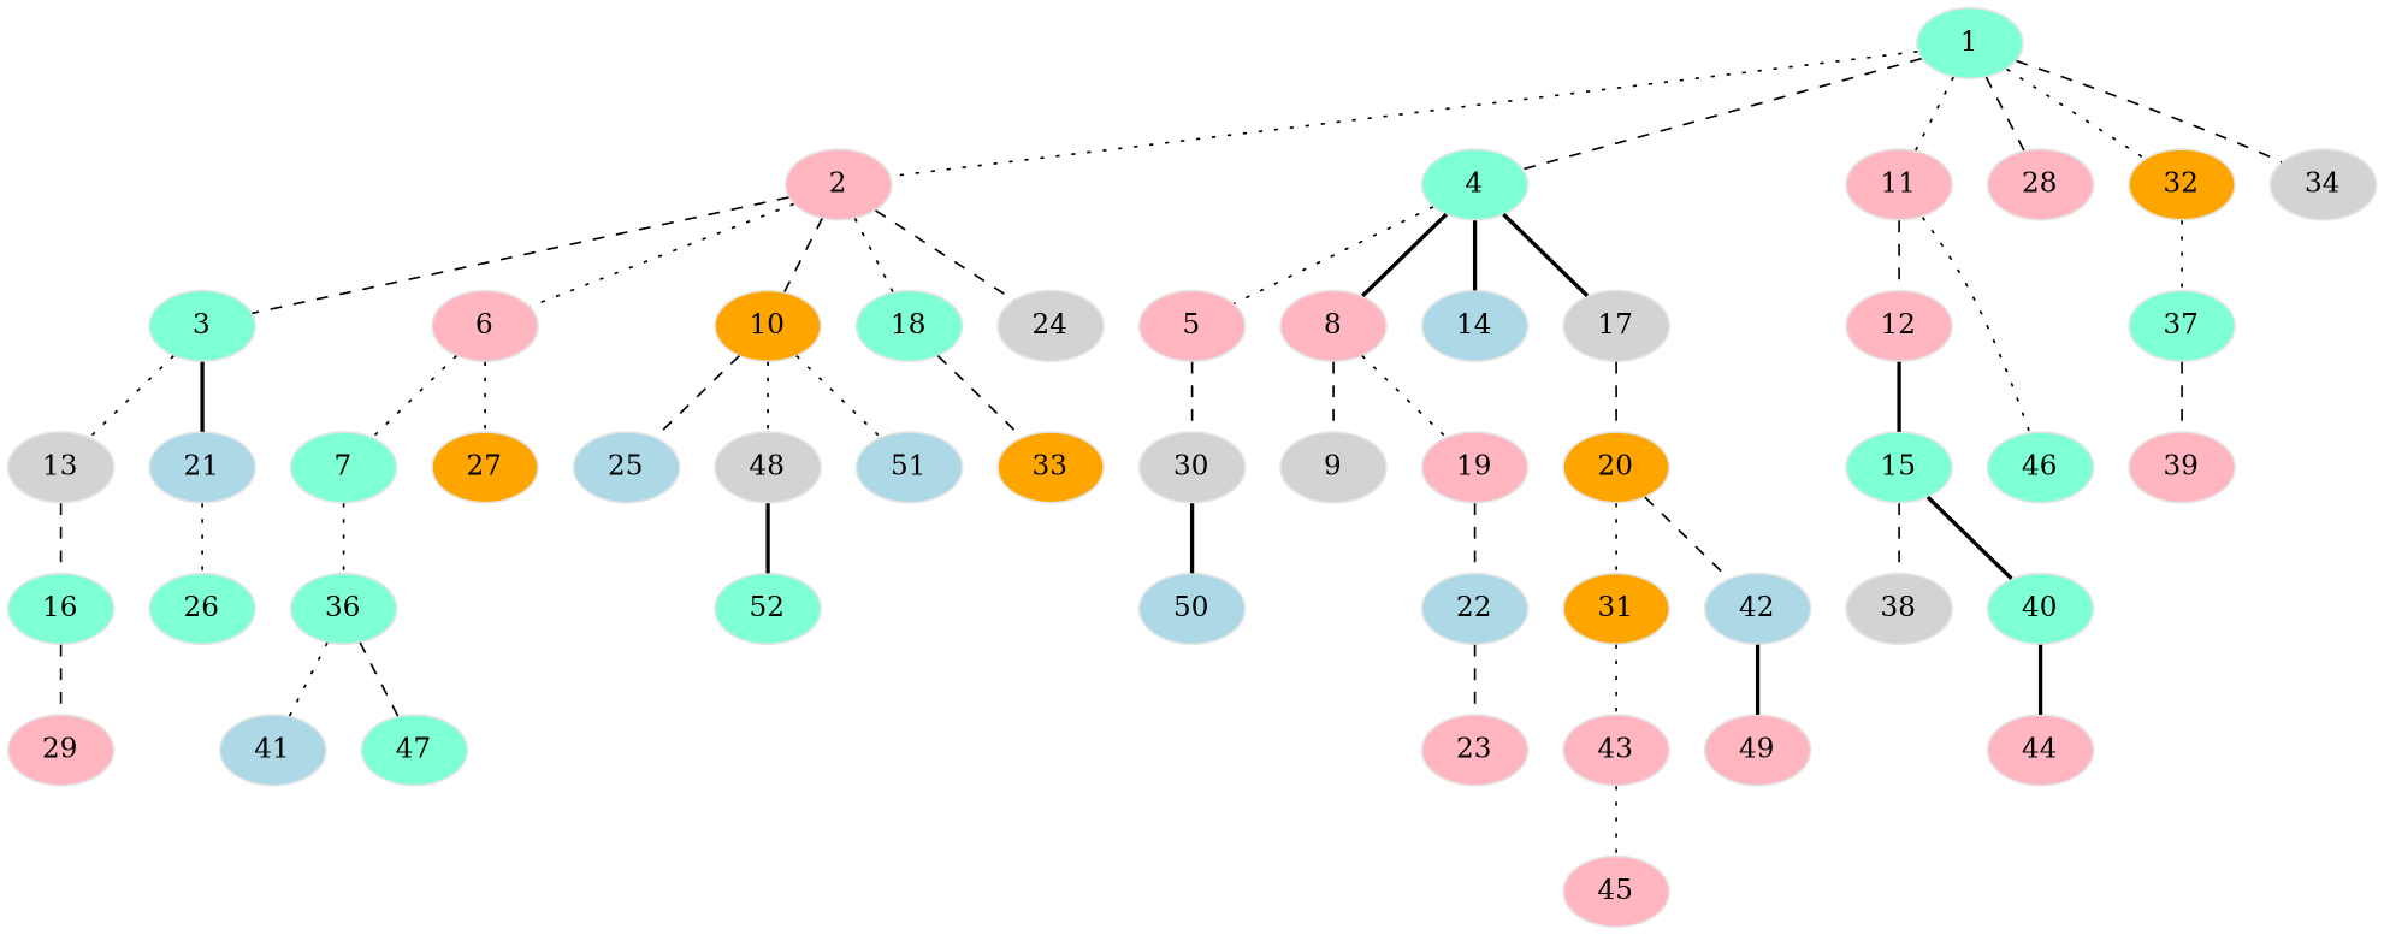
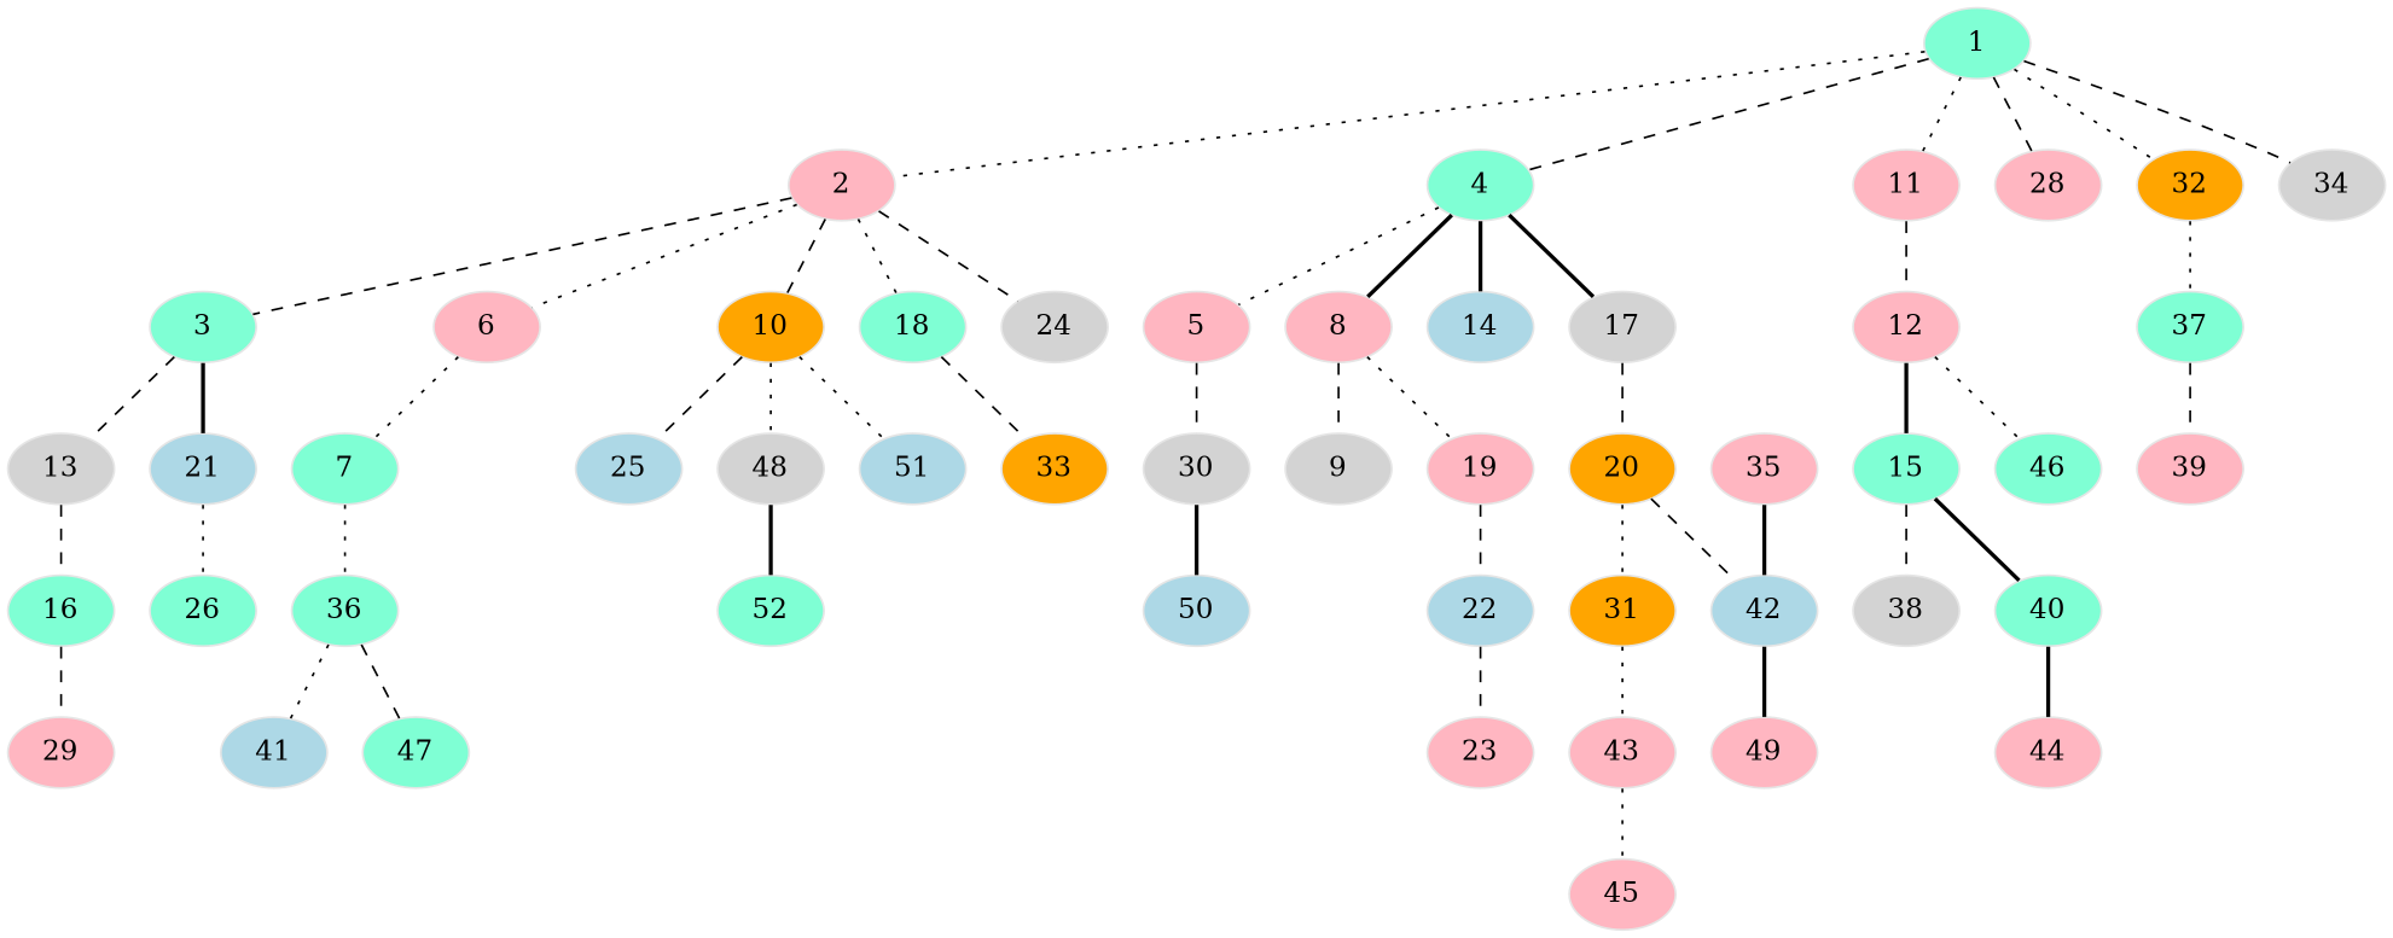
  graph {
    node [color=gray90 fillcolor=lightpink style=filled]
    edge [style=dotted]
    1 [fillcolor=aquamarine]
    2
    4 [fillcolor=aquamarine]
    11
    28
    32 [fillcolor=orange]
    34 [fillcolor=lightgrey]
    3 [fillcolor=aquamarine]
    6
    10 [fillcolor=orange]
    18 [fillcolor=aquamarine]
    24 [fillcolor=lightgrey]
    5
    8
    14 [fillcolor=lightblue]
    17 [fillcolor=lightgrey]
    12
    37 [fillcolor=aquamarine]
    13 [fillcolor=lightgrey]
    21 [fillcolor=lightblue]
    7 [fillcolor=aquamarine]
-   27 [fillcolor=orange]
    25 [fillcolor=lightblue]
    48 [fillcolor=lightgrey]
    51 [fillcolor=lightblue]
    33 [fillcolor=orange]
    16 [fillcolor=aquamarine]
    26 [fillcolor=aquamarine]
    30 [fillcolor=lightgrey]
    9 [fillcolor=lightgrey]
    19
    20 [fillcolor=orange]
    50 [fillcolor=lightblue]
    36 [fillcolor=aquamarine]
    41 [fillcolor=lightblue]
    47 [fillcolor=aquamarine]
    22 [fillcolor=lightblue]
    52 [fillcolor=aquamarine]
    15 [fillcolor=aquamarine]
    46 [fillcolor=aquamarine]
    38 [fillcolor=lightgrey]
    40 [fillcolor=aquamarine]
    29
    44
    31 [fillcolor=orange]
    42 [fillcolor=lightblue]
    23
    43
+   35
    45
    39
    49
    1 -- 2
    1 -- 4 [style=dashed]
    1 -- 11
    1 -- 28 [style=dashed]
    1 -- 32
    1 -- 34 [style=dashed]
    2 -- 3 [style=dashed]
    2 -- 6
    2 -- 10 [style=dashed]
    2 -- 18
    2 -- 24 [style=dashed]
    4 -- 5
    4 -- 8 [style=bold]
    4 -- 14 [style=bold]
    4 -- 17 [style=bold]
    11 -- 12 [style=dashed]
    32 -- 37
-   3 -- 13
+   3 -- 13 [style=dashed]
    3 -- 21 [style=bold]
    6 -- 7
-   6 -- 27
    10 -- 25 [style=dashed]
    10 -- 48
    10 -- 51
    18 -- 33 [style=dashed]
    5 -- 30 [style=dashed]
    8 -- 9 [style=dashed]
    8 -- 19
    17 -- 20 [style=dashed]
    12 -- 15 [style=bold]
-   11 -- 46
+   12 -- 46
    37 -- 39 [style=dashed]
    13 -- 16 [style=dashed]
    21 -- 26
    7 -- 36
    48 -- 52 [style=bold]
    16 -- 29 [style=dashed]
    30 -- 50 [style=bold]
    19 -- 22 [style=dashed]
    20 -- 31
    20 -- 42 [style=dashed]
    36 -- 41
    36 -- 47 [style=dashed]
    22 -- 23 [style=dashed]
    15 -- 38 [style=dashed]
    15 -- 40 [style=bold]
    40 -- 44 [style=bold]
    31 -- 43
    42 -- 49 [style=bold]
    43 -- 45
+   35 -- 42 [style=bold]
  }
